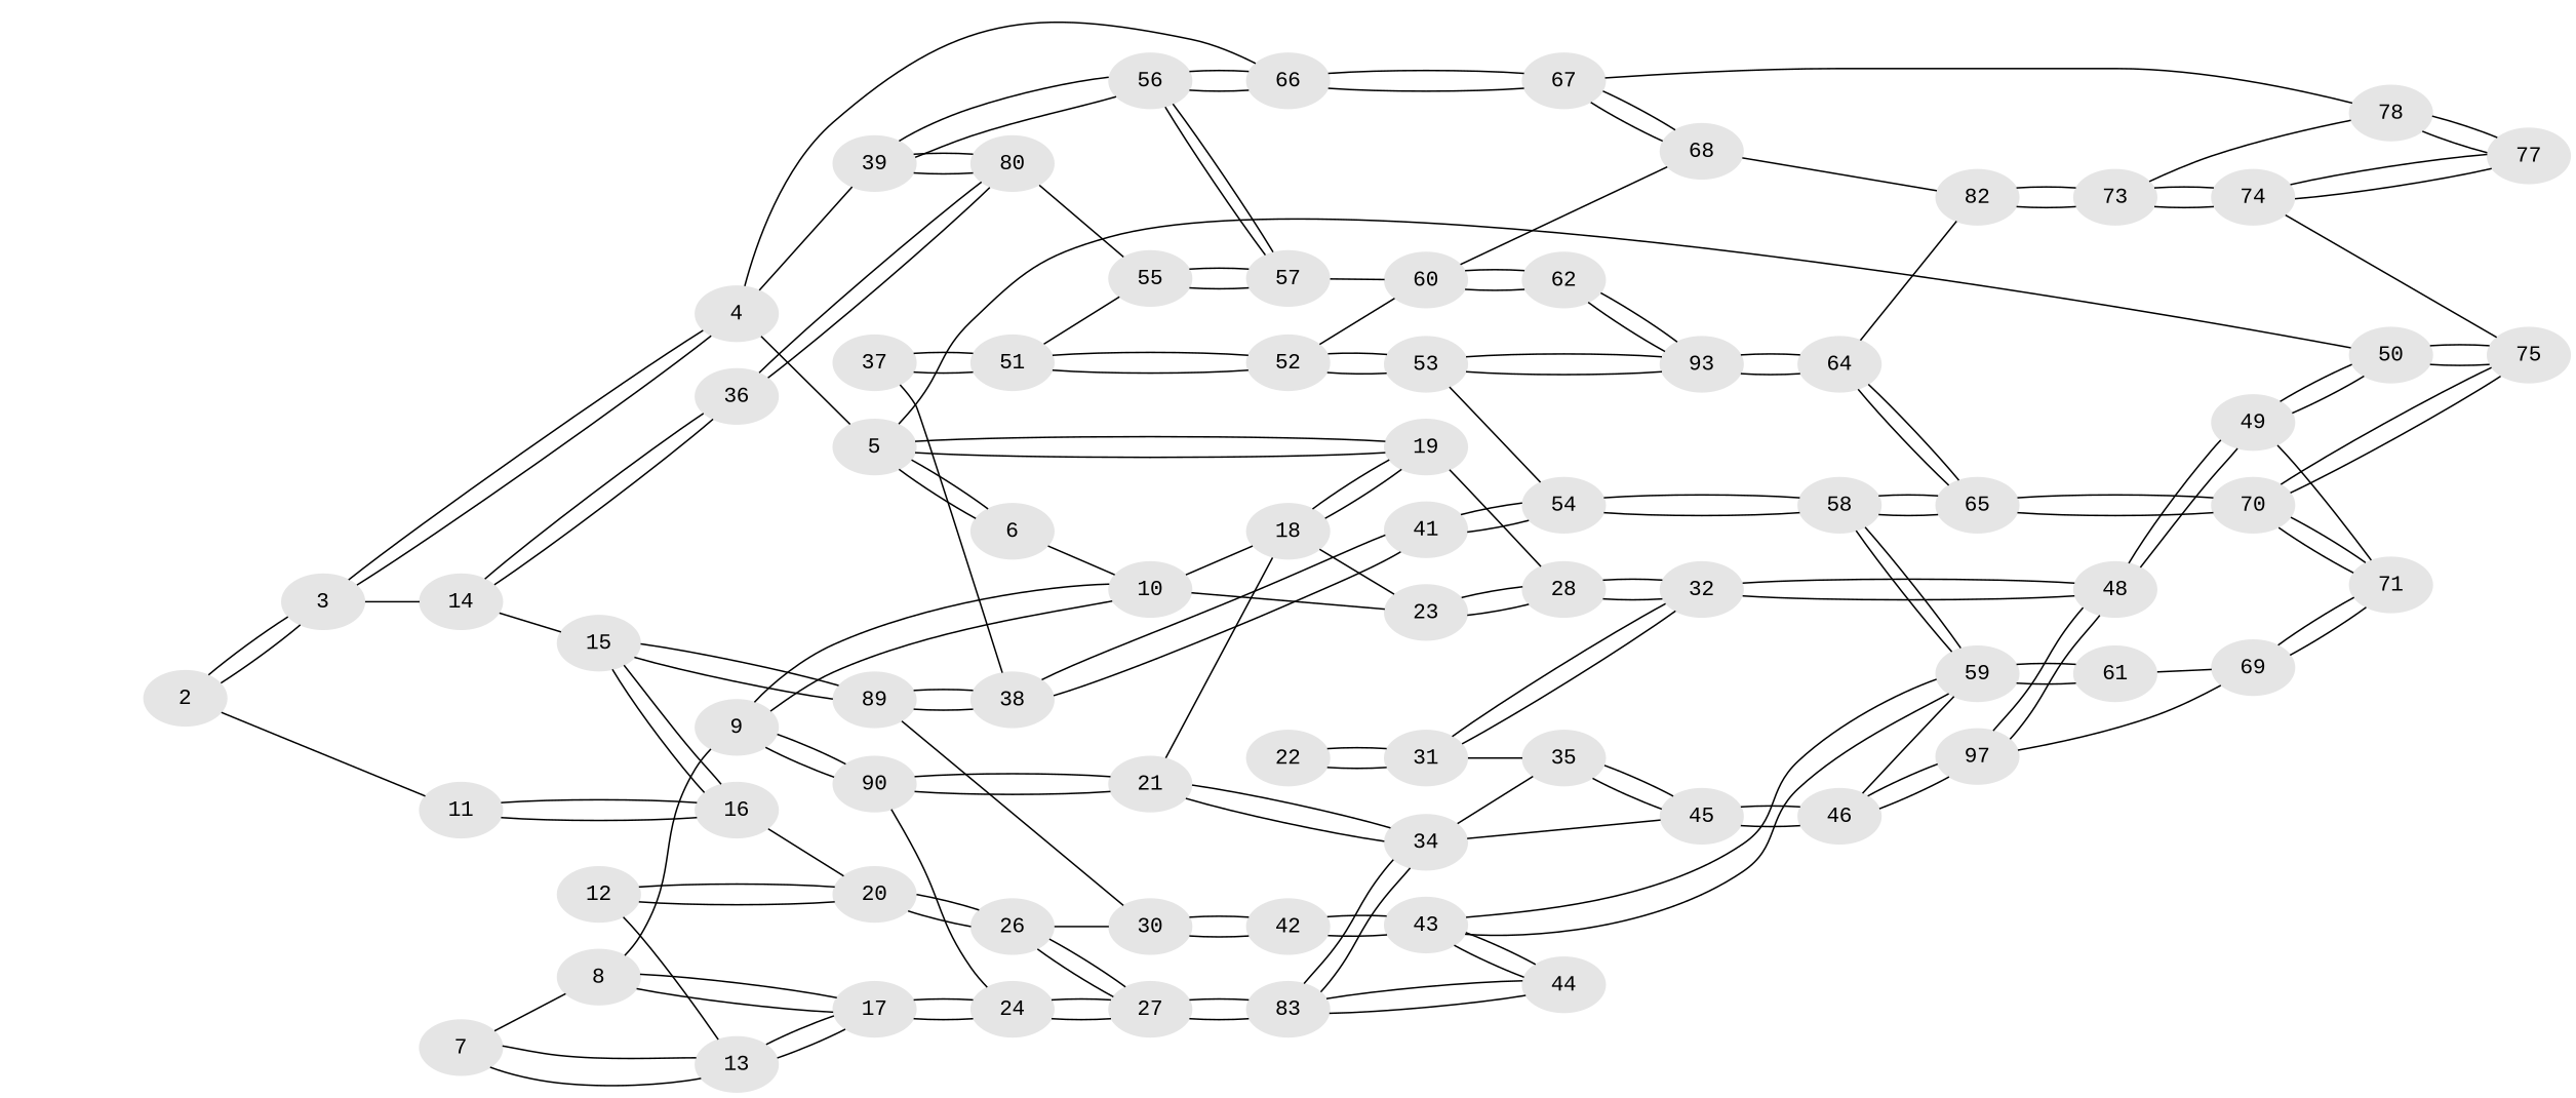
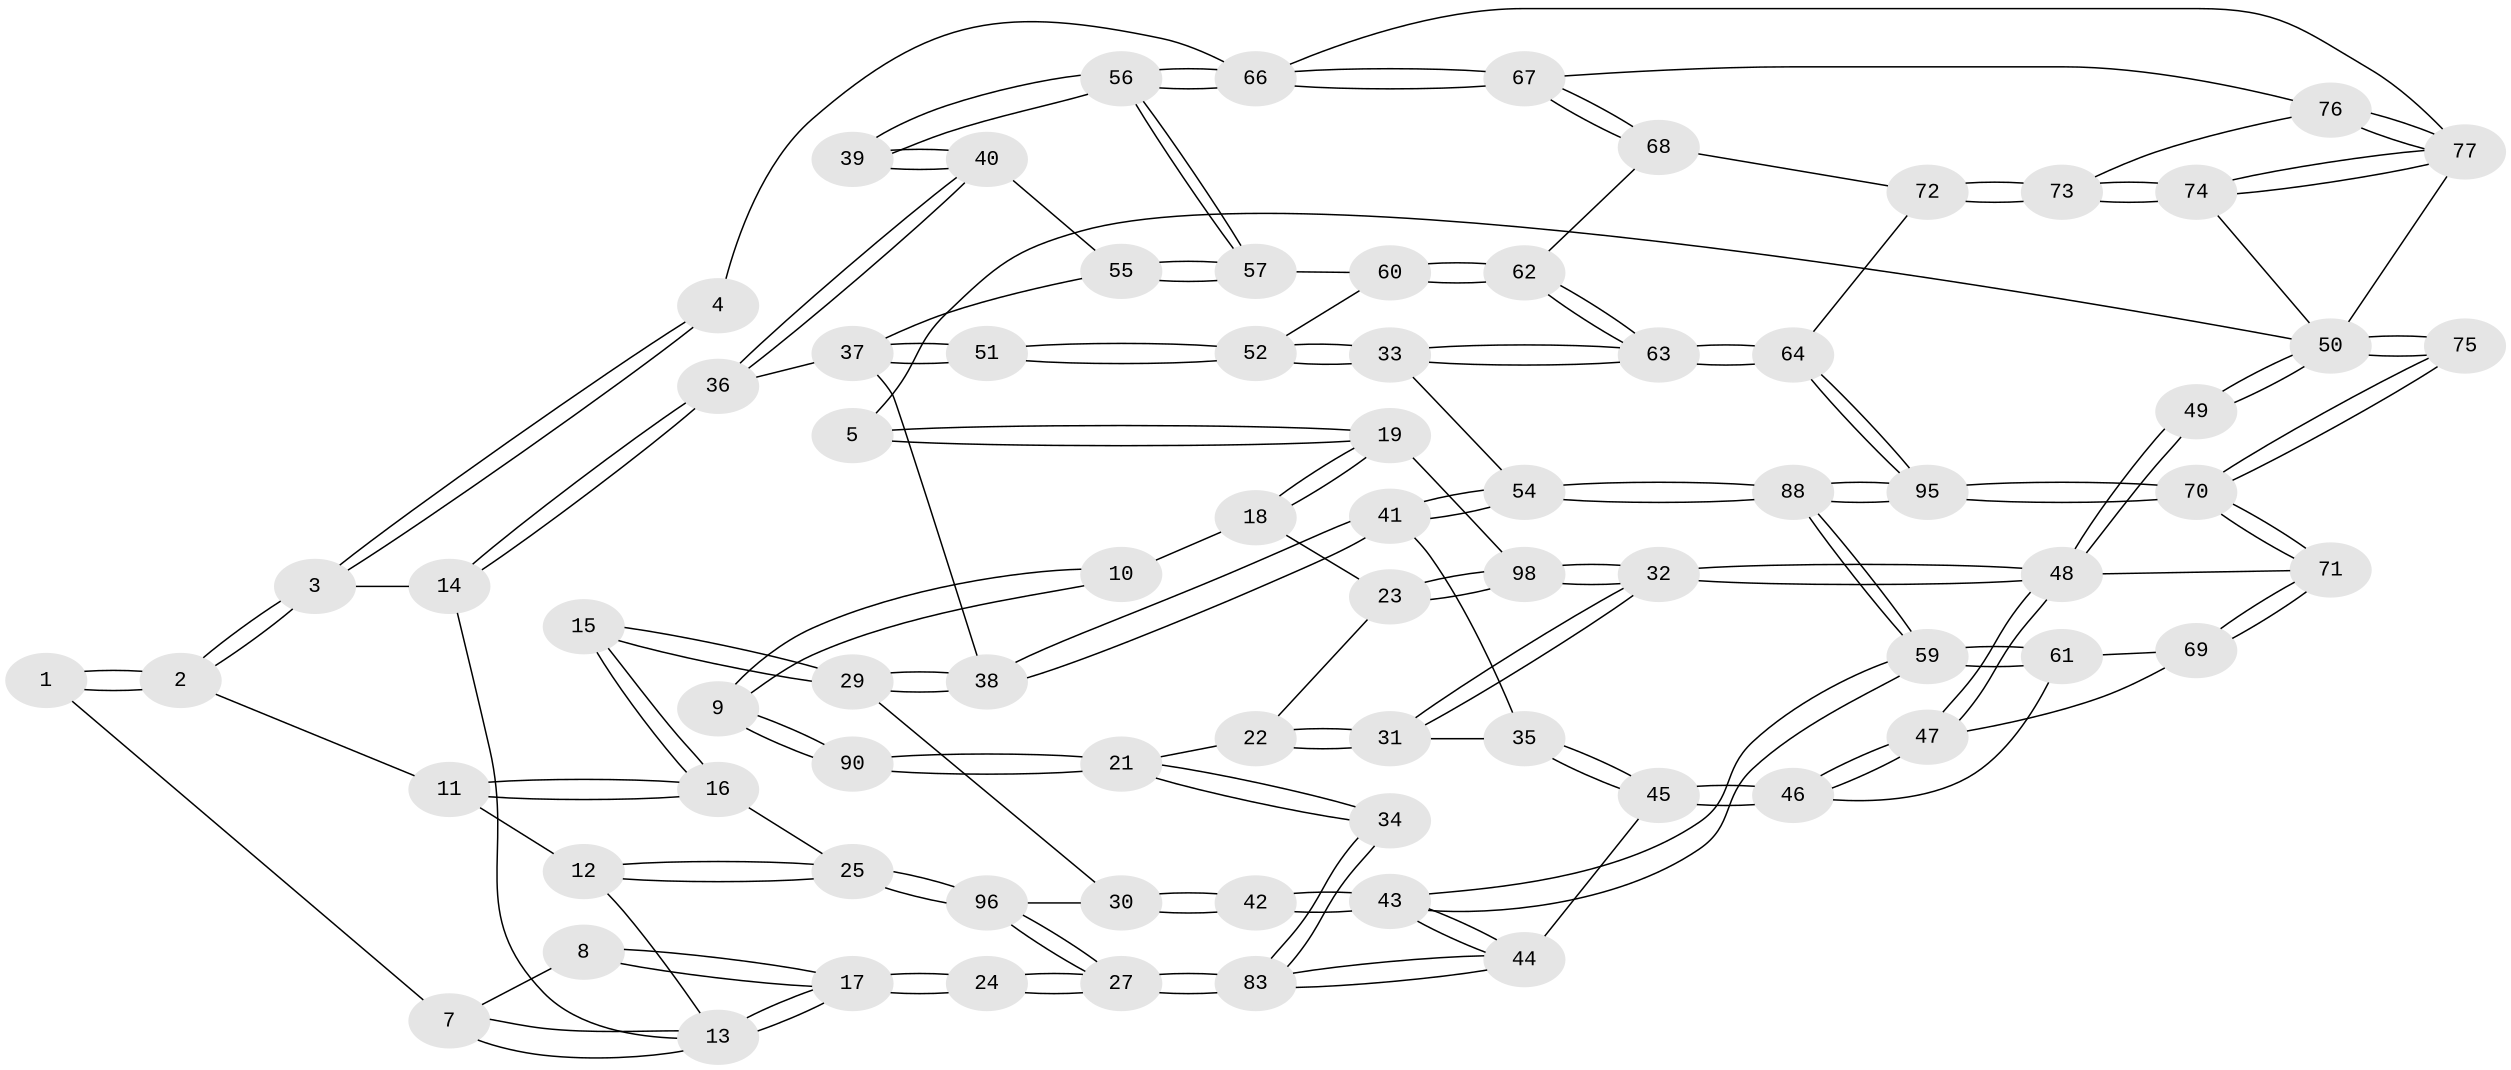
  graph {
    fontname="Liberation Mono"
    rankdir=LR
    node [color=gray90 fontname="Liberation Mono" style=filled]
    edge [fontname="Liberation Mono"]
+   1
    2
    7
    3
    11
    8
    13
    4
    14
    12
    16
    5
    39
    66
    15
    36
-   6
    19
    50
-   40 [label=80]
+   40
    56
    77
    67
    10
-   28
+   28 [label=98]
    75
    18
    9
    17
    n30 [label=90]
    24
    21
    23
-   25 [label=20]
-   26
-   29 [label=89]
+   25
+   26 [label=96]
+   29
    37
    30
    38
    27
    32
    22
    34
    31
    35
    n46 [label=83]
    42
    44
    48
    41
    43
    45
    49
    46
    51
    55
    52
    54
    57
-   58
+   58 [label=88]
    59
    61
-   47 [label=97]
+   47
    69
    71
-   53
+   53 [label=33]
    60
-   63 [label=93]
+   63
    62
    64
-   65
+   65 [label=95]
    70
    68
-   72 [label=82]
+   72
    73
-   76 [label=78]
+   76
    74
+   1 -- 2
+   1 -- 2
+   1 -- 7
    2 -- 3
    2 -- 3
    2 -- 11
    7 -- 8
    7 -- 13
    7 -- 13
    3 -- 4
    3 -- 4
    3 -- 14
+   11 -- 12
    11 -- 16
    11 -- 16
-   8 -- 9
    8 -- 17
    8 -- 17
    13 -- 17
    13 -- 17
-   4 -- 5
-   4 -- 39
    4 -- 66
-   14 -- 15
+   14 -- 13
    14 -- 36
    14 -- 36
    12 -- 13
    12 -- 25
    12 -- 25
    16 -- 25
-   5 -- 6
-   5 -- 6
    5 -- 19
    5 -- 19
    5 -- 50
    39 -- 40
    39 -- 40
    39 -- 56
    39 -- 56
+   66 -- 77
    66 -- 67
    66 -- 67
    15 -- 16
    15 -- 16
    15 -- 29
    15 -- 29
    36 -- 40
    36 -- 40
-   6 -- 10
+   36 -- 37
    19 -- 28
+   50 -- 77
    50 -- 75
    50 -- 75
    40 -- 55
    56 -- 66
    56 -- 66
    56 -- 57
    56 -- 57
    67 -- 68
    67 -- 68
    67 -- 76
    10 -- 18
    28 -- 32
    28 -- 32
    18 -- 19
    18 -- 19
    18 -- 23
    9 -- 10
    9 -- 10
    9 -- n30
    9 -- n30
    17 -- 24
    17 -- 24
-   n30 -- 24
    n30 -- 21
    n30 -- 21
    24 -- 27
    24 -- 27
-   21 -- 18
+   21 -- 22
    21 -- 34
    21 -- 34
    23 -- 28
    23 -- 28
    25 -- 26
    25 -- 26
    26 -- 30
    26 -- 27
    26 -- 27
    29 -- 30
    29 -- 38
    29 -- 38
    37 -- 38
    37 -- 51
    37 -- 51
    30 -- 42
    30 -- 42
    38 -- 41
    38 -- 41
    27 -- n46
    27 -- n46
    32 -- 48
    32 -- 48
-   10 -- 23
+   22 -- 23
    22 -- 31
    22 -- 31
-   34 -- 35
+   41 -- 35
    31 -- 32
    31 -- 32
    31 -- 35
    35 -- 45
    35 -- 45
    n46 -- 34
    n46 -- 34
    n46 -- 44
    n46 -- 44
    42 -- 43
    42 -- 43
-   34 -- 45
+   44 -- 45
    48 -- 49
    48 -- 49
    41 -- 54
    41 -- 54
    43 -- 44
    43 -- 44
    43 -- 59
    43 -- 59
    45 -- 46
    45 -- 46
    49 -- 50
    49 -- 50
-   49 -- 71
-   46 -- 59
+   48 -- 71
+   46 -- 61
    46 -- 47
    46 -- 47
-   51 -- 55
+   37 -- 55
    51 -- 52
    51 -- 52
    55 -- 57
    55 -- 57
    52 -- 53
    52 -- 53
    52 -- 60
    54 -- 58
    54 -- 58
    57 -- 60
    58 -- 59
    58 -- 59
    58 -- 65
    58 -- 65
    59 -- 61
    59 -- 61
    61 -- 69
    47 -- 48
    47 -- 48
    47 -- 69
    69 -- 71
    69 -- 71
    53 -- 54
    53 -- 63
    53 -- 63
    60 -- 62
    60 -- 62
    63 -- 64
    63 -- 64
    62 -- 63
    62 -- 63
-   60 -- 68
+   62 -- 68
    64 -- 65
    64 -- 65
    64 -- 72
    65 -- 70
    65 -- 70
    70 -- 75
    70 -- 75
    70 -- 71
    70 -- 71
    68 -- 72
    72 -- 73
    72 -- 73
    73 -- 76
    73 -- 74
    73 -- 74
    76 -- 77
    76 -- 77
    74 -- 77
    74 -- 77
-   74 -- 75
+   74 -- 50
  }
